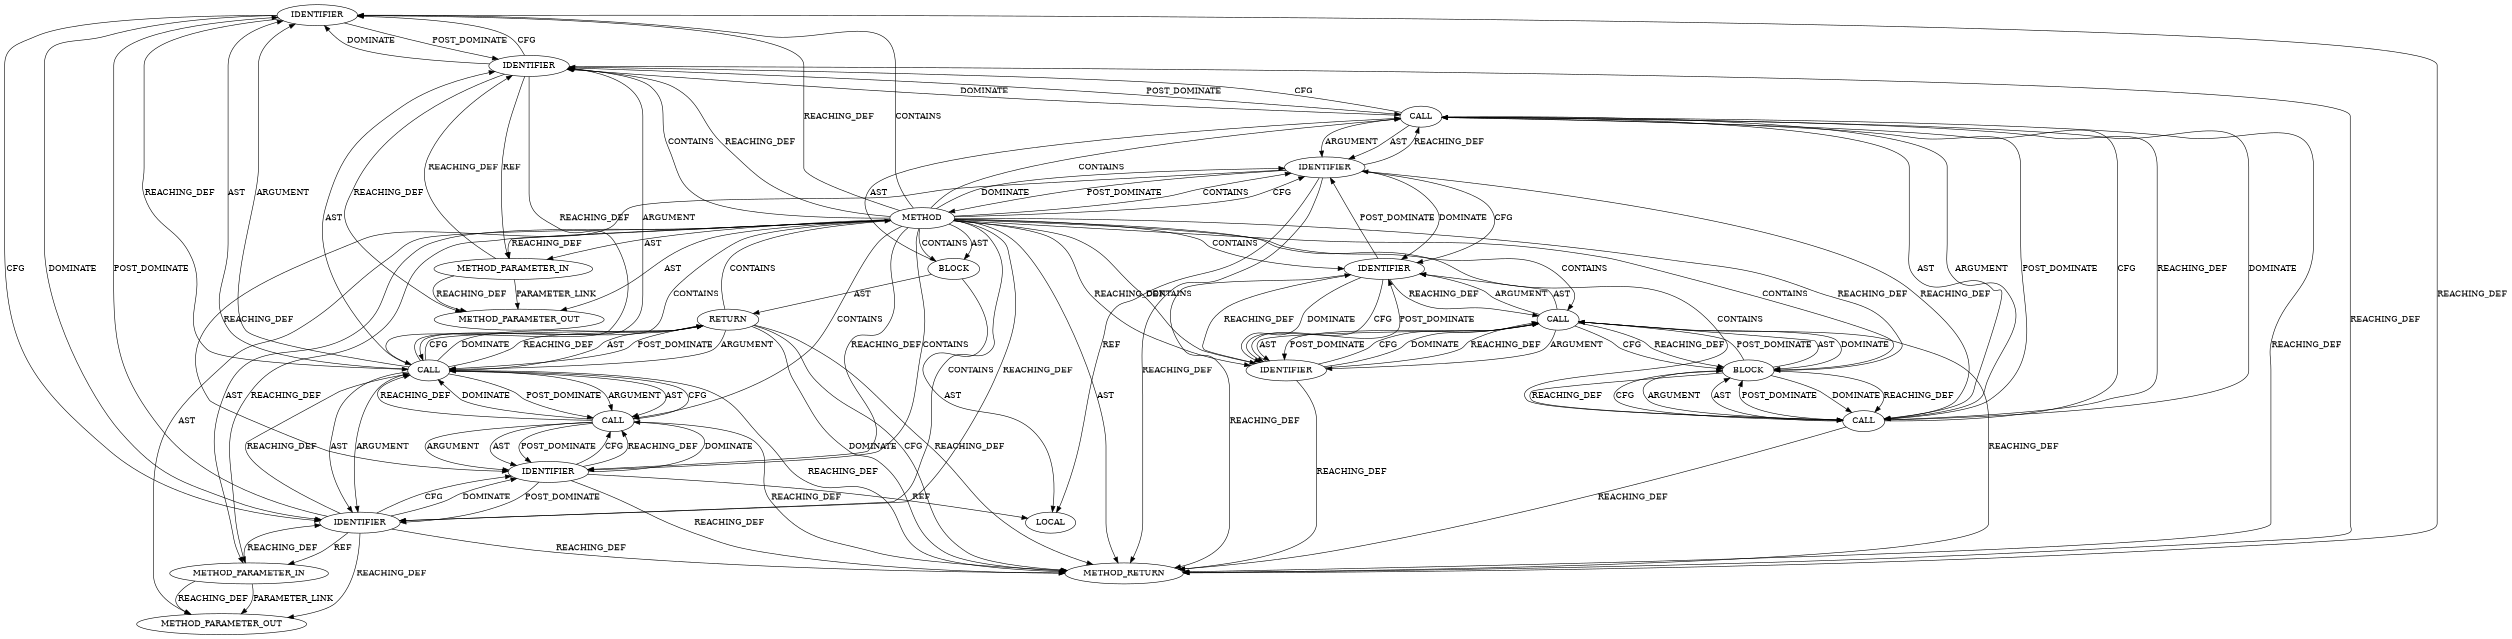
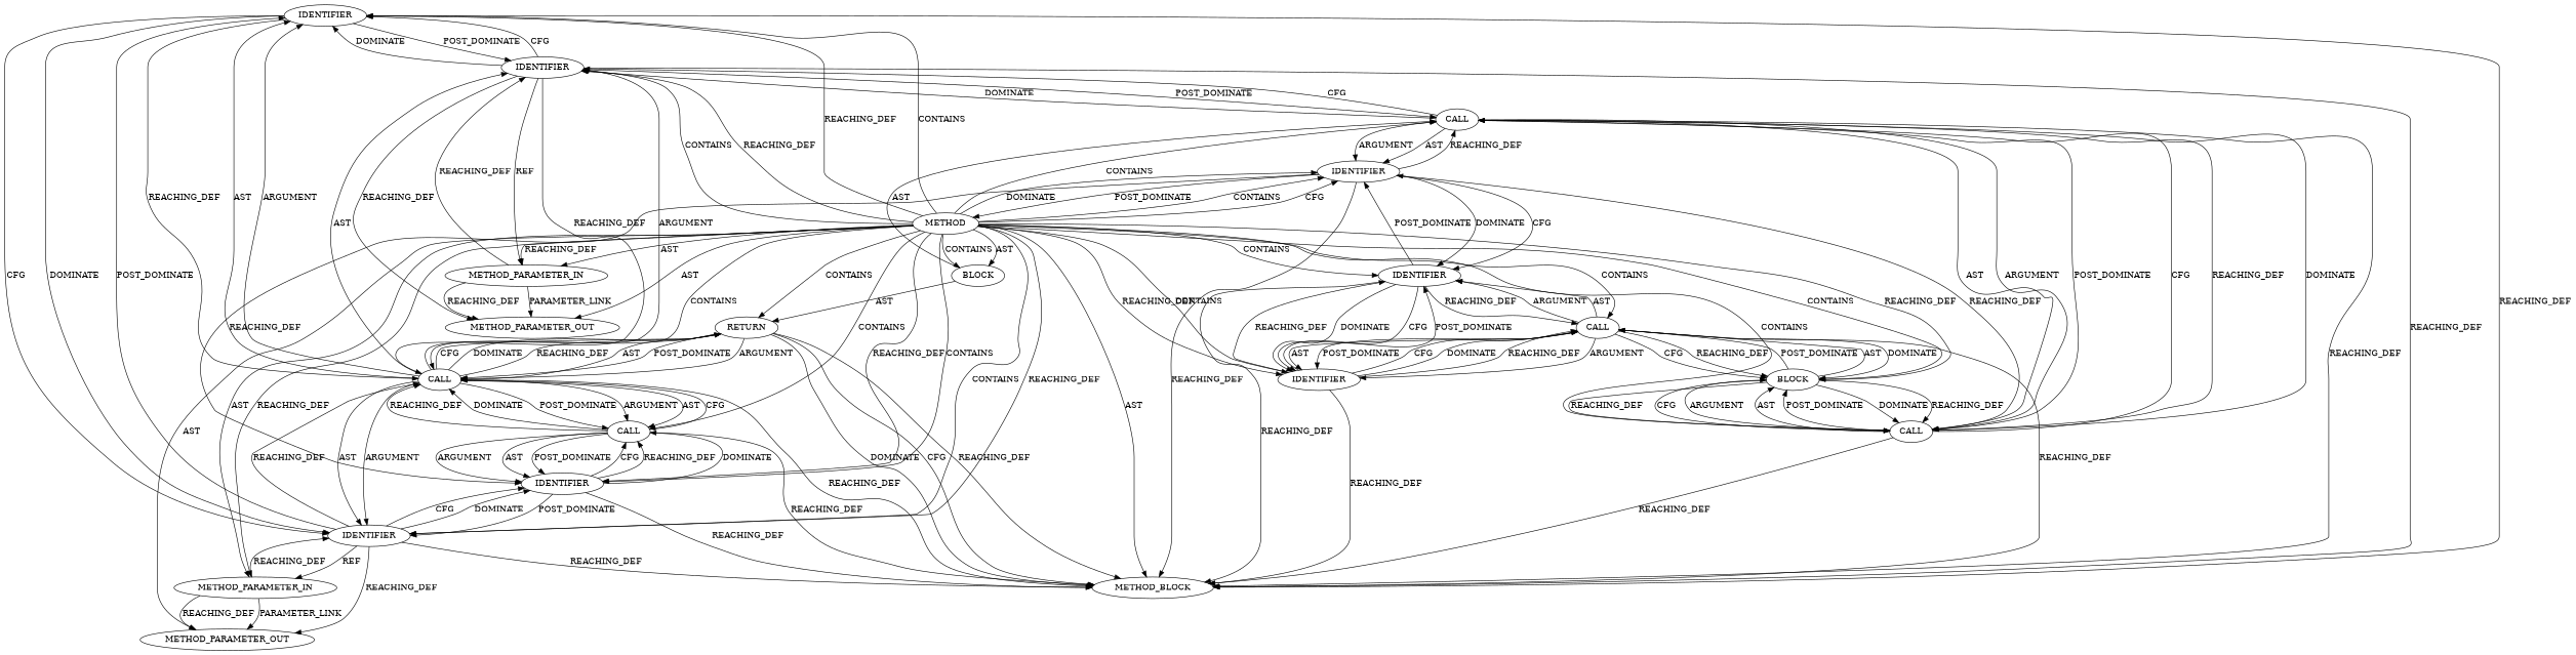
  digraph {
    node [CODE="struct sock *sk" COLUMN_NUMBER=34 LINE_NUMBER=1747 ORDER=1 TYPE_FULL_NAME="<empty>"]
    n1 [ARGUMENT_INDEX=2 CODE=NULL COLUMN_NUMBER=28 LINE_NUMBER=1749 NAME=NULL ORDER=2 TYPE_FULL_NAME=ANY label=IDENTIFIER]
    n2 [ARGUMENT_INDEX=1 CODE=sk COLUMN_NUMBER=24 LINE_NUMBER=1749 NAME=sk TYPE_FULL_NAME="sock*" label=IDENTIFIER]
    n3 [ARGUMENT_INDEX=3 CODE=sgout LINE_NUMBER=1749 NAME=sgout ORDER=3 TYPE_FULL_NAME="scatterlist*" label=IDENTIFIER]
    n4 [ARGUMENT_INDEX=-1 CODE="tls_decrypt_sg(sk, NULL, sgout, &darg)" COLUMN_NUMBER=9 DISPATCH_TYPE=STATIC_DISPATCH LINE_NUMBER=1749 METHOD_FULL_NAME=tls_decrypt_sg NAME=tls_decrypt_sg label=CALL]
-   n5 [CODE=RET COLUMN_NUMBER=1 EVALUATION_STRATEGY=BY_VALUE LINE_NUMBER=1745 ORDER=4 TYPE_FULL_NAME=int label=METHOD_RETURN]
+   n5 [CODE=RET COLUMN_NUMBER=1 EVALUATION_STRATEGY=BY_VALUE LINE_NUMBER=1745 ORDER=4 TYPE_FULL_NAME=int label=METHOD_BLOCK]
    n6 [COLUMN_NUMBER=17 EVALUATION_STRATEGY=BY_VALUE INDEX=1 IS_VARIADIC=false LINE_NUMBER=1745 NAME=sk TYPE_FULL_NAME="sock*" label=METHOD_PARAMETER_OUT]
    n7 [COLUMN_NUMBER=17 EVALUATION_STRATEGY=BY_VALUE INDEX=1 IS_VARIADIC=false LINE_NUMBER=1745 NAME=sk TYPE_FULL_NAME="sock*" label=METHOD_PARAMETER_IN]
    n8 [ARGUMENT_INDEX=-1 CODE="darg = { .zc = true, }" COLUMN_NUMBER=25 DISPATCH_TYPE=STATIC_DISPATCH METHOD_FULL_NAME="<operator>.assignment" NAME="<operator>.assignment" ORDER=2 label=CALL]
    n9 [CODE="struct scatterlist *sgout" EVALUATION_STRATEGY=BY_VALUE INDEX=2 IS_VARIADIC=false LINE_NUMBER=1745 NAME=sgout ORDER=2 TYPE_FULL_NAME="scatterlist*" label=METHOD_PARAMETER_OUT]
    n10 [ARGUMENT_INDEX=1 CODE=darg COLUMN_NUMBER=42 LINE_NUMBER=1749 NAME=darg TYPE_FULL_NAME=tls_decrypt_arg label=IDENTIFIER]
    n11 [CODE="struct scatterlist *sgout" EVALUATION_STRATEGY=BY_VALUE INDEX=2 IS_VARIADIC=false LINE_NUMBER=1745 NAME=sgout ORDER=2 TYPE_FULL_NAME="scatterlist*" label=METHOD_PARAMETER_IN]
    n12 [ARGUMENT_INDEX=4 CODE="&darg" COLUMN_NUMBER=41 DISPATCH_TYPE=STATIC_DISPATCH LINE_NUMBER=1749 METHOD_FULL_NAME="<operator>.addressOf" NAME="<operator>.addressOf" ORDER=4 label=CALL]
    n13 [ARGUMENT_INDEX=-1 CODE="return tls_decrypt_sg(sk, NULL, sgout, &darg);" COLUMN_NUMBER=2 LINE_NUMBER=1749 ORDER=3 label=RETURN TYPE_FULL_NAME=""]
    n14 [ARGUMENT_INDEX=1 CODE="<empty>" TYPE_FULL_NAME=void label=BLOCK]
    n15 [ARGUMENT_INDEX=1 CODE=".zc = true" DISPATCH_TYPE=STATIC_DISPATCH METHOD_FULL_NAME="<operator>.assignment" NAME="<operator>.assignment" label=CALL]
    n16 [ARGUMENT_INDEX=2 CODE="{ .zc = true, }" COLUMN_NUMBER=32 DISPATCH_TYPE=STATIC_DISPATCH METHOD_FULL_NAME="<operator>.arrayInitializer" NAME="<operator>.arrayInitializer" ORDER=2 label=CALL]
    n17 [ARGUMENT_INDEX=2 CODE=true COLUMN_NUMBER=40 NAME=true ORDER=2 TYPE_FULL_NAME=ANY label=IDENTIFIER]
    n18 [ARGUMENT_INDEX=1 CODE=zc COLUMN_NUMBER=35 NAME=zc TYPE_FULL_NAME=ANY label=IDENTIFIER]
    n19 [ARGUMENT_INDEX=1 CODE=darg COLUMN_NUMBER=25 NAME=darg TYPE_FULL_NAME=tls_decrypt_arg label=IDENTIFIER]
-   n20 [CODE="struct tls_decrypt_arg darg" COLUMN_NUMBER=25 NAME=darg TYPE_FULL_NAME=tls_decrypt_arg label=LOCAL]
    n21 [AST_PARENT_FULL_NAME="tls_sw.c:<global>" AST_PARENT_TYPE=TYPE_DECL CODE="int decrypt_skb(struct sock *sk, struct scatterlist *sgout)\n{\n	struct tls_decrypt_arg darg = { .zc = true, };\n\n	return tls_decrypt_sg(sk, NULL, sgout, &darg);\n}" COLUMN_NUMBER=1 COLUMN_NUMBER_END=1 FILENAME="tls_sw.c" FULL_NAME=decrypt_skb IS_EXTERNAL=false LINE_NUMBER=1745 LINE_NUMBER_END=1750 NAME=decrypt_skb ORDER=37 SIGNATURE="int decrypt_skb (sock*,scatterlist*)" label=METHOD TYPE_FULL_NAME=""]
    n22 [ARGUMENT_INDEX=-1 CODE="{\n	struct tls_decrypt_arg darg = { .zc = true, };\n\n	return tls_decrypt_sg(sk, NULL, sgout, &darg);\n}" COLUMN_NUMBER=1 LINE_NUMBER=1746 ORDER=3 TYPE_FULL_NAME=void label=BLOCK]
    n1 -> n2 [label=POST_DOMINATE]
    n1 -> n3 [label=CFG]
    n1 -> n3 [label=DOMINATE]
    n1 -> n4 [VARIABLE=NULL label=REACHING_DEF]
    n1 -> n5 [VARIABLE=NULL label=REACHING_DEF]
    n2 -> n1 [label=CFG]
    n2 -> n1 [label=DOMINATE]
    n2 -> n4 [VARIABLE=sk label=REACHING_DEF]
    n2 -> n5 [VARIABLE=sk label=REACHING_DEF]
    n2 -> n6 [VARIABLE=sk label=REACHING_DEF]
    n2 -> n7 [label=REF]
    n2 -> n8 [label=POST_DOMINATE]
    n3 -> n1 [label=POST_DOMINATE]
    n3 -> n4 [VARIABLE=sgout label=REACHING_DEF]
    n3 -> n5 [VARIABLE=sgout label=REACHING_DEF]
    n3 -> n9 [VARIABLE=sgout label=REACHING_DEF]
    n3 -> n10 [label=CFG]
    n3 -> n10 [label=DOMINATE]
    n3 -> n11 [label=REF]
    n4 -> n1 [label=AST]
    n4 -> n1 [label=ARGUMENT]
    n4 -> n2 [label=ARGUMENT]
    n4 -> n2 [label=AST]
    n4 -> n3 [label=AST]
    n4 -> n3 [label=ARGUMENT]
    n4 -> n5 [VARIABLE="tls_decrypt_sg(sk, NULL, sgout, &darg)" label=REACHING_DEF]
    n4 -> n12 [label=POST_DOMINATE]
    n4 -> n12 [label=ARGUMENT]
    n4 -> n12 [label=AST]
    n4 -> n13 [label=CFG]
    n4 -> n13 [label=DOMINATE]
    n4 -> n13 [VARIABLE="tls_decrypt_sg(sk, NULL, sgout, &darg)" label=REACHING_DEF]
    n7 -> n2 [VARIABLE=sk label=REACHING_DEF]
    n7 -> n6 [VARIABLE=sk label=REACHING_DEF]
    n7 -> n6 [label=PARAMETER_LINK]
    n8 -> n2 [label=CFG]
    n8 -> n2 [label=DOMINATE]
    n8 -> n5 [VARIABLE="darg = { .zc = true, }" label=REACHING_DEF]
    n8 -> n16 [label=AST]
    n8 -> n16 [label=ARGUMENT]
    n8 -> n16 [label=POST_DOMINATE]
    n8 -> n19 [label=ARGUMENT]
    n8 -> n19 [label=AST]
    n10 -> n3 [label=POST_DOMINATE]
    n10 -> n5 [VARIABLE=darg label=REACHING_DEF]
    n10 -> n12 [label=CFG]
    n10 -> n12 [VARIABLE=darg label=REACHING_DEF]
    n10 -> n12 [label=DOMINATE]
-   n10 -> n20 [label=REF]
    n11 -> n3 [VARIABLE=sgout label=REACHING_DEF]
    n11 -> n9 [label=PARAMETER_LINK]
    n11 -> n9 [VARIABLE=sgout label=REACHING_DEF]
    n12 -> n4 [label=CFG]
    n12 -> n4 [VARIABLE="&darg" label=REACHING_DEF]
    n12 -> n4 [label=DOMINATE]
    n12 -> n5 [VARIABLE="&darg" label=REACHING_DEF]
    n12 -> n10 [label=ARGUMENT]
    n12 -> n10 [label=AST]
    n12 -> n10 [label=POST_DOMINATE]
    n13 -> n4 [label=AST]
    n13 -> n4 [label=POST_DOMINATE]
    n13 -> n4 [label=ARGUMENT]
    n13 -> n5 [label=DOMINATE]
    n13 -> n5 [label=CFG]
    n13 -> n5 [VARIABLE="<RET>" label=REACHING_DEF]
    n14 -> n15 [label=POST_DOMINATE]
    n14 -> n15 [label=AST]
    n14 -> n16 [label=DOMINATE]
    n14 -> n16 [VARIABLE="<empty>" label=REACHING_DEF]
    n14 -> n16 [label=REACHING_DEF]
    n14 -> n16 [label=CFG]
    n15 -> n5 [VARIABLE=".zc = true" label=REACHING_DEF]
    n15 -> n14 [label=DOMINATE]
    n15 -> n14 [label=CFG]
    n15 -> n14 [VARIABLE=".zc = true" label=REACHING_DEF]
    n15 -> n17 [label=ARGUMENT]
    n15 -> n17 [label=AST]
    n15 -> n17 [label=POST_DOMINATE]
    n15 -> n18 [label=ARGUMENT]
    n15 -> n18 [label=AST]
    n16 -> n5 [VARIABLE="{ .zc = true, }" label=REACHING_DEF]
    n16 -> n8 [label=CFG]
    n16 -> n8 [VARIABLE="{ .zc = true, }" label=REACHING_DEF]
    n16 -> n8 [label=DOMINATE]
    n16 -> n14 [label=ARGUMENT]
    n16 -> n14 [label=AST]
    n16 -> n14 [label=POST_DOMINATE]
    n16 -> n19 [VARIABLE="{ .zc = true, }" label=REACHING_DEF]
    n17 -> n5 [VARIABLE=true label=REACHING_DEF]
    n17 -> n15 [label=CFG]
    n17 -> n15 [label=DOMINATE]
    n17 -> n15 [VARIABLE=true label=REACHING_DEF]
    n17 -> n18 [label=POST_DOMINATE]
    n17 -> n18 [VARIABLE=true label=REACHING_DEF]
    n18 -> n5 [VARIABLE=zc label=REACHING_DEF]
    n18 -> n15 [VARIABLE=zc label=REACHING_DEF]
    n18 -> n17 [label=CFG]
    n18 -> n17 [label=DOMINATE]
    n18 -> n19 [label=POST_DOMINATE]
    n19 -> n5 [VARIABLE=darg label=REACHING_DEF]
    n19 -> n8 [VARIABLE=darg label=REACHING_DEF]
    n19 -> n10 [VARIABLE=darg label=REACHING_DEF]
    n19 -> n18 [label=DOMINATE]
    n19 -> n18 [label=CFG]
-   n19 -> n20 [label=REF]
    n19 -> n21 [label=POST_DOMINATE]
    n21 -> n1 [label=REACHING_DEF]
    n21 -> n1 [label=CONTAINS]
    n21 -> n2 [label=REACHING_DEF]
    n21 -> n2 [label=CONTAINS]
    n21 -> n3 [label=CONTAINS]
    n21 -> n3 [label=REACHING_DEF]
    n21 -> n4 [label=CONTAINS]
    n21 -> n5 [label=AST]
    n21 -> n6 [label=AST]
    n21 -> n7 [label=REACHING_DEF]
    n21 -> n7 [label=AST]
    n21 -> n8 [label=CONTAINS]
    n21 -> n9 [label=AST]
    n21 -> n10 [label=REACHING_DEF]
    n21 -> n10 [label=CONTAINS]
    n21 -> n11 [label=REACHING_DEF]
    n21 -> n11 [label=AST]
    n21 -> n12 [label=CONTAINS]
-   n13 -> n21 [label=CONTAINS]
+   n21 -> n13 [label=CONTAINS]
    n21 -> n14 [label=CONTAINS]
    n21 -> n14 [label=REACHING_DEF]
    n21 -> n15 [label=CONTAINS]
    n21 -> n16 [label=CONTAINS]
    n21 -> n17 [label=CONTAINS]
    n21 -> n17 [label=REACHING_DEF]
    n21 -> n18 [label=CONTAINS]
    n21 -> n19 [label=CONTAINS]
    n21 -> n19 [label=CFG]
    n21 -> n19 [label=DOMINATE]
    n21 -> n22 [label=AST]
    n21 -> n22 [label=CONTAINS]
    n22 -> n8 [label=AST]
    n22 -> n13 [label=AST]
-   n22 -> n20 [label=AST]
  }
